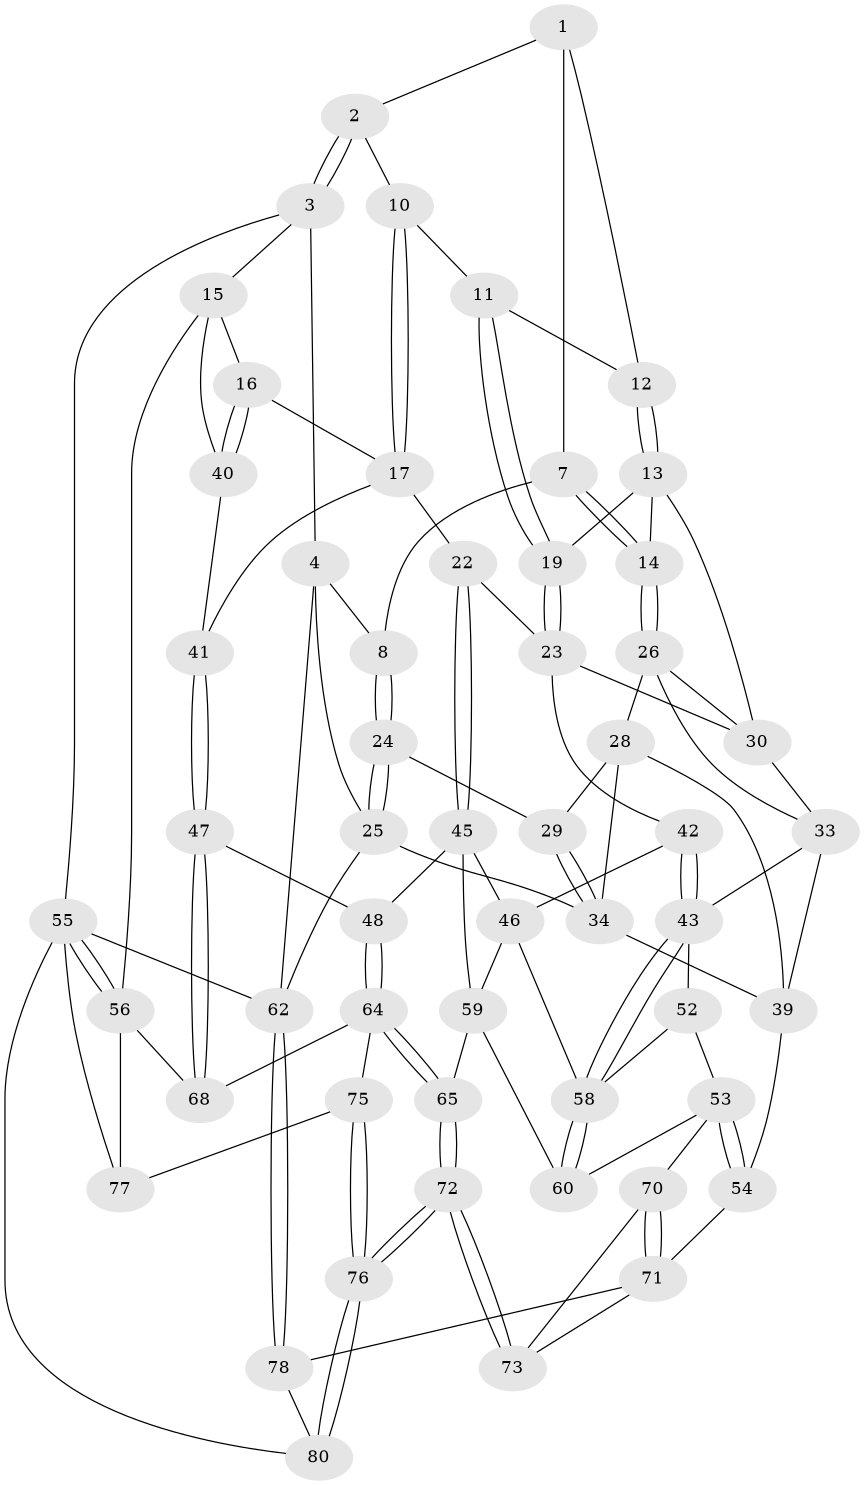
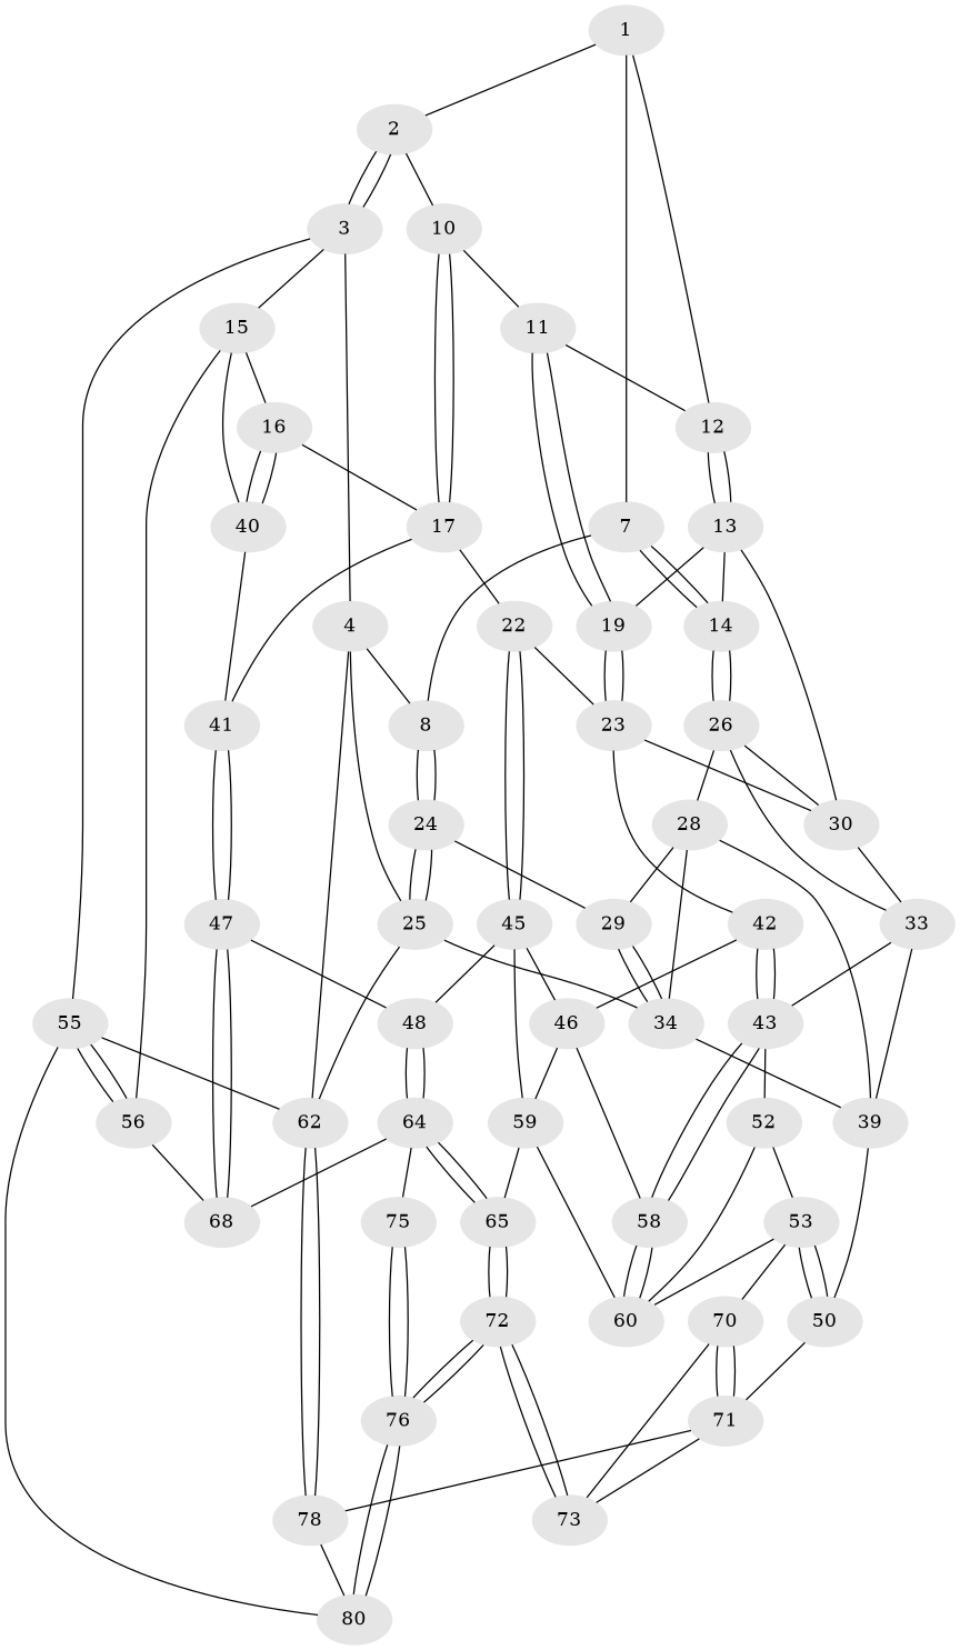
  graph {
    node [color=gray90 style=filled]
    1 [super="+6"]
    2
    7
    12
    3
    10
    8 [super="+9"]
    14
    13 [super="+20"]
    4 [super="+18"]
    15 [super="+50"]
    55 [super="+79"]
    11
    17 [super="+21"]
    25 [super="+36"]
    62
    16
    40
    56 [super="+67"]
-   77
    80
    24
    34 [super="+35"]
    78
    26 [super="+27"]
    29
    19
    22
    41
    23 [super="+31"]
    30 [super="+32"]
    33 [super="+38"]
    28 [super="+37"]
    68
    45 [super="+49"]
    47
    42
    46 [super="+57"]
    48
    59 [super="+63"]
    43 [super="+44"]
    39 [super="+51"]
-   54
+   54 [label=50]
    52
    58
    71 [super="+74"]
    53 [super="+66"]
    60 [super="+61"]
    64 [super="+69"]
    65
    75
    70
    73
    72
    76
    1 -- 2
    1 -- 7
    1 -- 12
    2 -- 3
    2 -- 3
    2 -- 10
    7 -- 8
    7 -- 14
    7 -- 14
    12 -- 13
    12 -- 13
    3 -- 4
    3 -- 15
    3 -- 55
    10 -- 11
    10 -- 17
    10 -- 17
    8 -- 24
    8 -- 24
    14 -- 26
    14 -- 26
    13 -- 14
    13 -- 19
    13 -- 30
    4 -- 8
    4 -- 25
    4 -- 62
    15 -- 16
    15 -- 40
    15 -- 56
    55 -- 62
    55 -- 56
    55 -- 56
-   55 -- 77
    55 -- 80
    11 -- 12
    11 -- 19
    11 -- 19
    17 -- 22
    17 -- 41
    25 -- 62
    25 -- 34
    62 -- 78
    62 -- 78
    16 -- 17
    16 -- 40
    16 -- 40
    40 -- 41
-   56 -- 77
    56 -- 68
    24 -- 25
    24 -- 25
    24 -- 29
    34 -- 39
    78 -- 80
    26 -- 30
    26 -- 33
    26 -- 28
    29 -- 34
    29 -- 34
    19 -- 23
    19 -- 23
    22 -- 23
    22 -- 45
    22 -- 45
    41 -- 47
    41 -- 47
    23 -- 30
    23 -- 42
    30 -- 33
    33 -- 43
    33 -- 39
    28 -- 34
    28 -- 29
    28 -- 39
    45 -- 46
    45 -- 48
    45 -- 59
    47 -- 68
    47 -- 68
    47 -- 48
    42 -- 46
    42 -- 43
    42 -- 43
    46 -- 59
    46 -- 58
    48 -- 64
    48 -- 64
    59 -- 60
    59 -- 65
    43 -- 52
    43 -- 58
    43 -- 58
    39 -- 54
    54 -- 71
    52 -- 53
-   52 -- 58
+   52 -- 60
    58 -- 60
    58 -- 60
    71 -- 78
    71 -- 73
    53 -- 54
    53 -- 54
    53 -- 60
    53 -- 70
    64 -- 68
    64 -- 65
    64 -- 65
    64 -- 75
    65 -- 72
    65 -- 72
-   75 -- 77
    75 -- 76
    75 -- 76
    70 -- 71
    70 -- 71
    70 -- 73
    72 -- 73
    72 -- 73
    72 -- 76
    72 -- 76
    76 -- 80
    76 -- 80
  }
